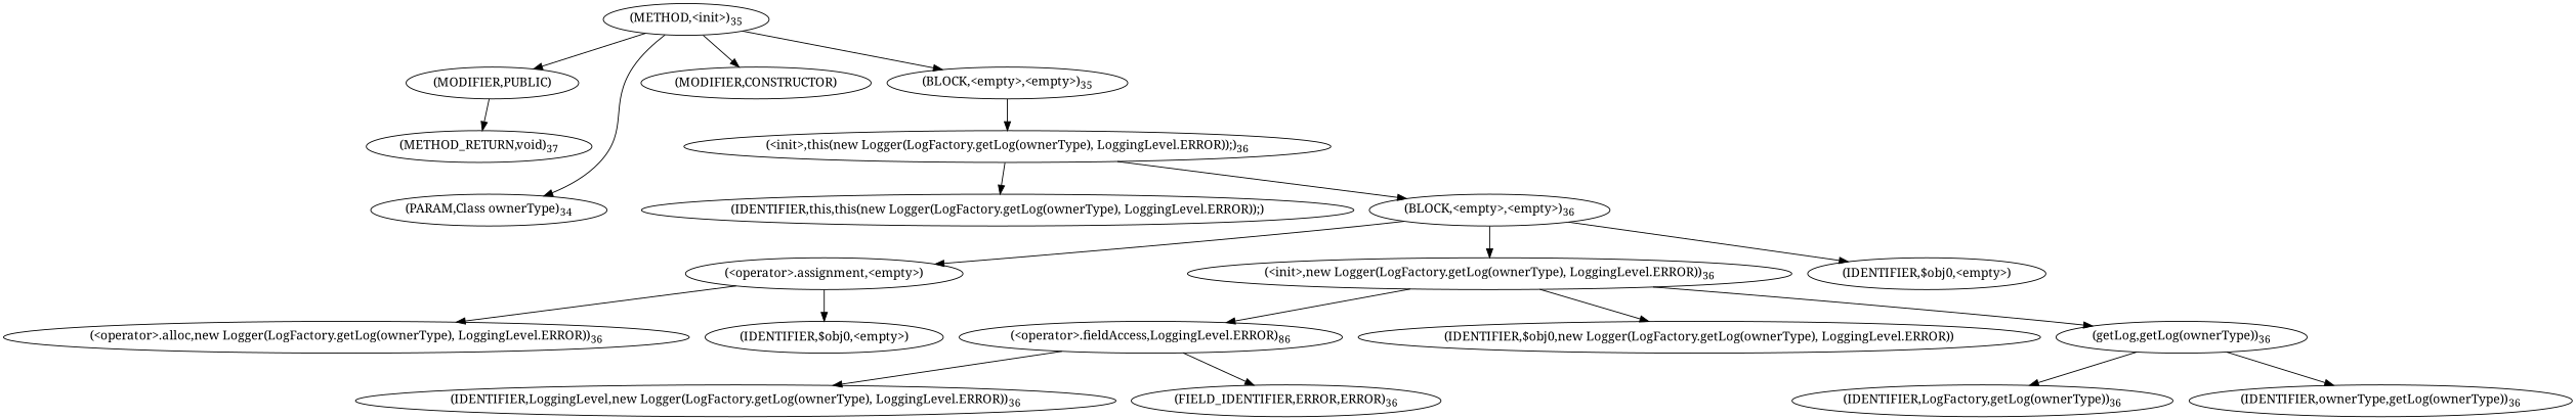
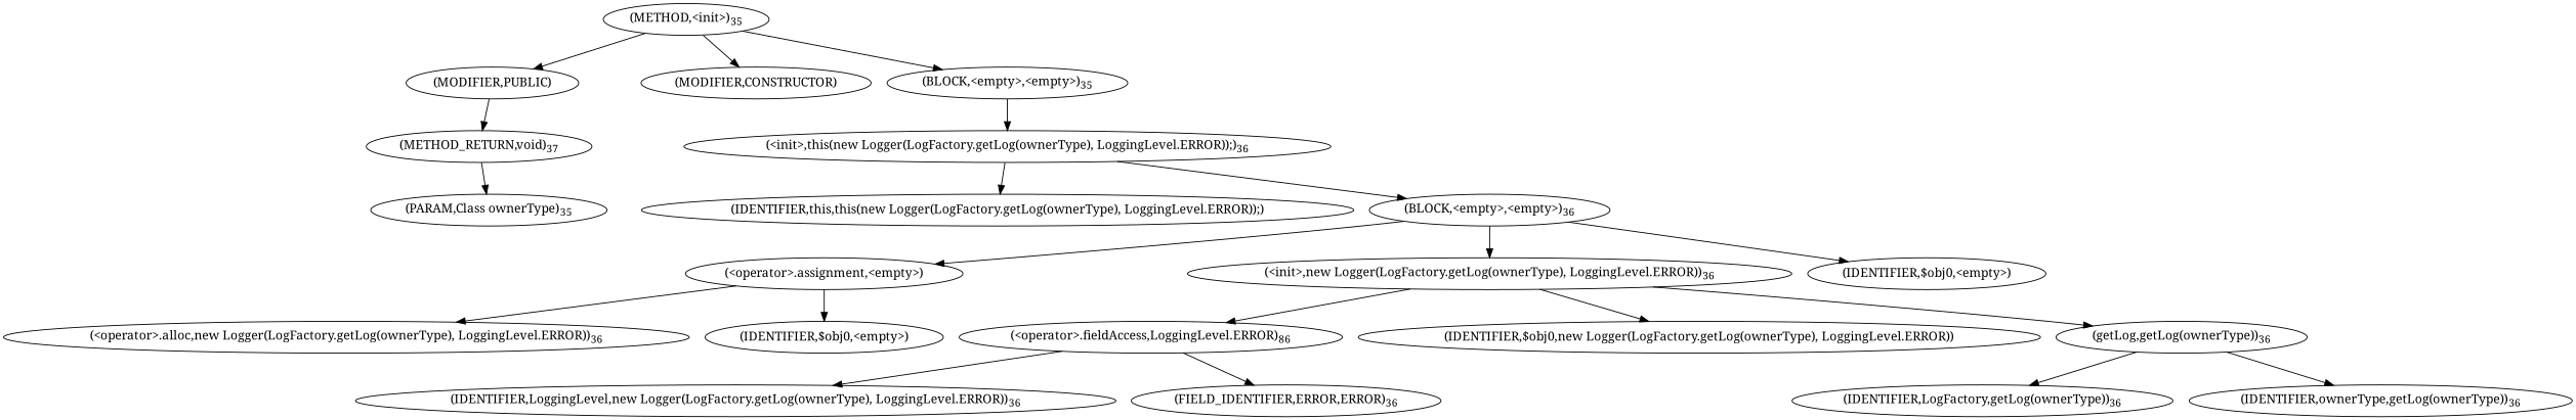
  digraph {
    fontname="Noto Serif"
    node [fontname="Noto Serif"]
    edge [fontname="Noto Serif"]
    n1 [label=<(METHOD,&lt;init&gt;)<SUB>35</SUB>>]
-   n2 [label=<(PARAM,Class ownerType)<SUB>34</SUB>>]
+   n2 [label=<(PARAM,Class ownerType)<SUB>35</SUB>>]
    n3 [label=<(BLOCK,&lt;empty&gt;,&lt;empty&gt;)<SUB>35</SUB>>]
    n4 [label=<(MODIFIER,CONSTRUCTOR)>]
    n5 [label=<(MODIFIER,PUBLIC)>]
    n6 [label=<(&lt;init&gt;,this(new Logger(LogFactory.getLog(ownerType), LoggingLevel.ERROR));)<SUB>36</SUB>>]
    n7 [label=<(METHOD_RETURN,void)<SUB>37</SUB>>]
    n8 [label=<(IDENTIFIER,this,this(new Logger(LogFactory.getLog(ownerType), LoggingLevel.ERROR));)>]
    n9 [label=<(BLOCK,&lt;empty&gt;,&lt;empty&gt;)<SUB>36</SUB>>]
    n10 [label=<(&lt;operator&gt;.assignment,&lt;empty&gt;)>]
    n11 [label=<(&lt;init&gt;,new Logger(LogFactory.getLog(ownerType), LoggingLevel.ERROR))<SUB>36</SUB>>]
    n12 [label=<(IDENTIFIER,$obj0,&lt;empty&gt;)>]
    n13 [label=<(IDENTIFIER,$obj0,&lt;empty&gt;)>]
    n14 [label=<(&lt;operator&gt;.alloc,new Logger(LogFactory.getLog(ownerType), LoggingLevel.ERROR))<SUB>36</SUB>>]
    n15 [label=<(IDENTIFIER,$obj0,new Logger(LogFactory.getLog(ownerType), LoggingLevel.ERROR))>]
    n16 [label=<(getLog,getLog(ownerType))<SUB>36</SUB>>]
    n17 [label=<(&lt;operator&gt;.fieldAccess,LoggingLevel.ERROR)<SUB>86</SUB>>]
    n18 [label=<(IDENTIFIER,LogFactory,getLog(ownerType))<SUB>36</SUB>>]
    n19 [label=<(IDENTIFIER,ownerType,getLog(ownerType))<SUB>36</SUB>>]
    n20 [label=<(IDENTIFIER,LoggingLevel,new Logger(LogFactory.getLog(ownerType), LoggingLevel.ERROR))<SUB>36</SUB>>]
    n21 [label=<(FIELD_IDENTIFIER,ERROR,ERROR)<SUB>36</SUB>>]
-   n1 -> n2
+   n7 -> n2
    n1 -> n3
    n1 -> n4
    n1 -> n5
    n3 -> n6
    n5 -> n7
    n6 -> n8
    n6 -> n9
    n9 -> n10
    n9 -> n11
    n9 -> n12
    n10 -> n13
    n10 -> n14
    n11 -> n15
    n11 -> n16
    n11 -> n17
    n16 -> n18
    n16 -> n19
    n17 -> n20
    n17 -> n21
  }
